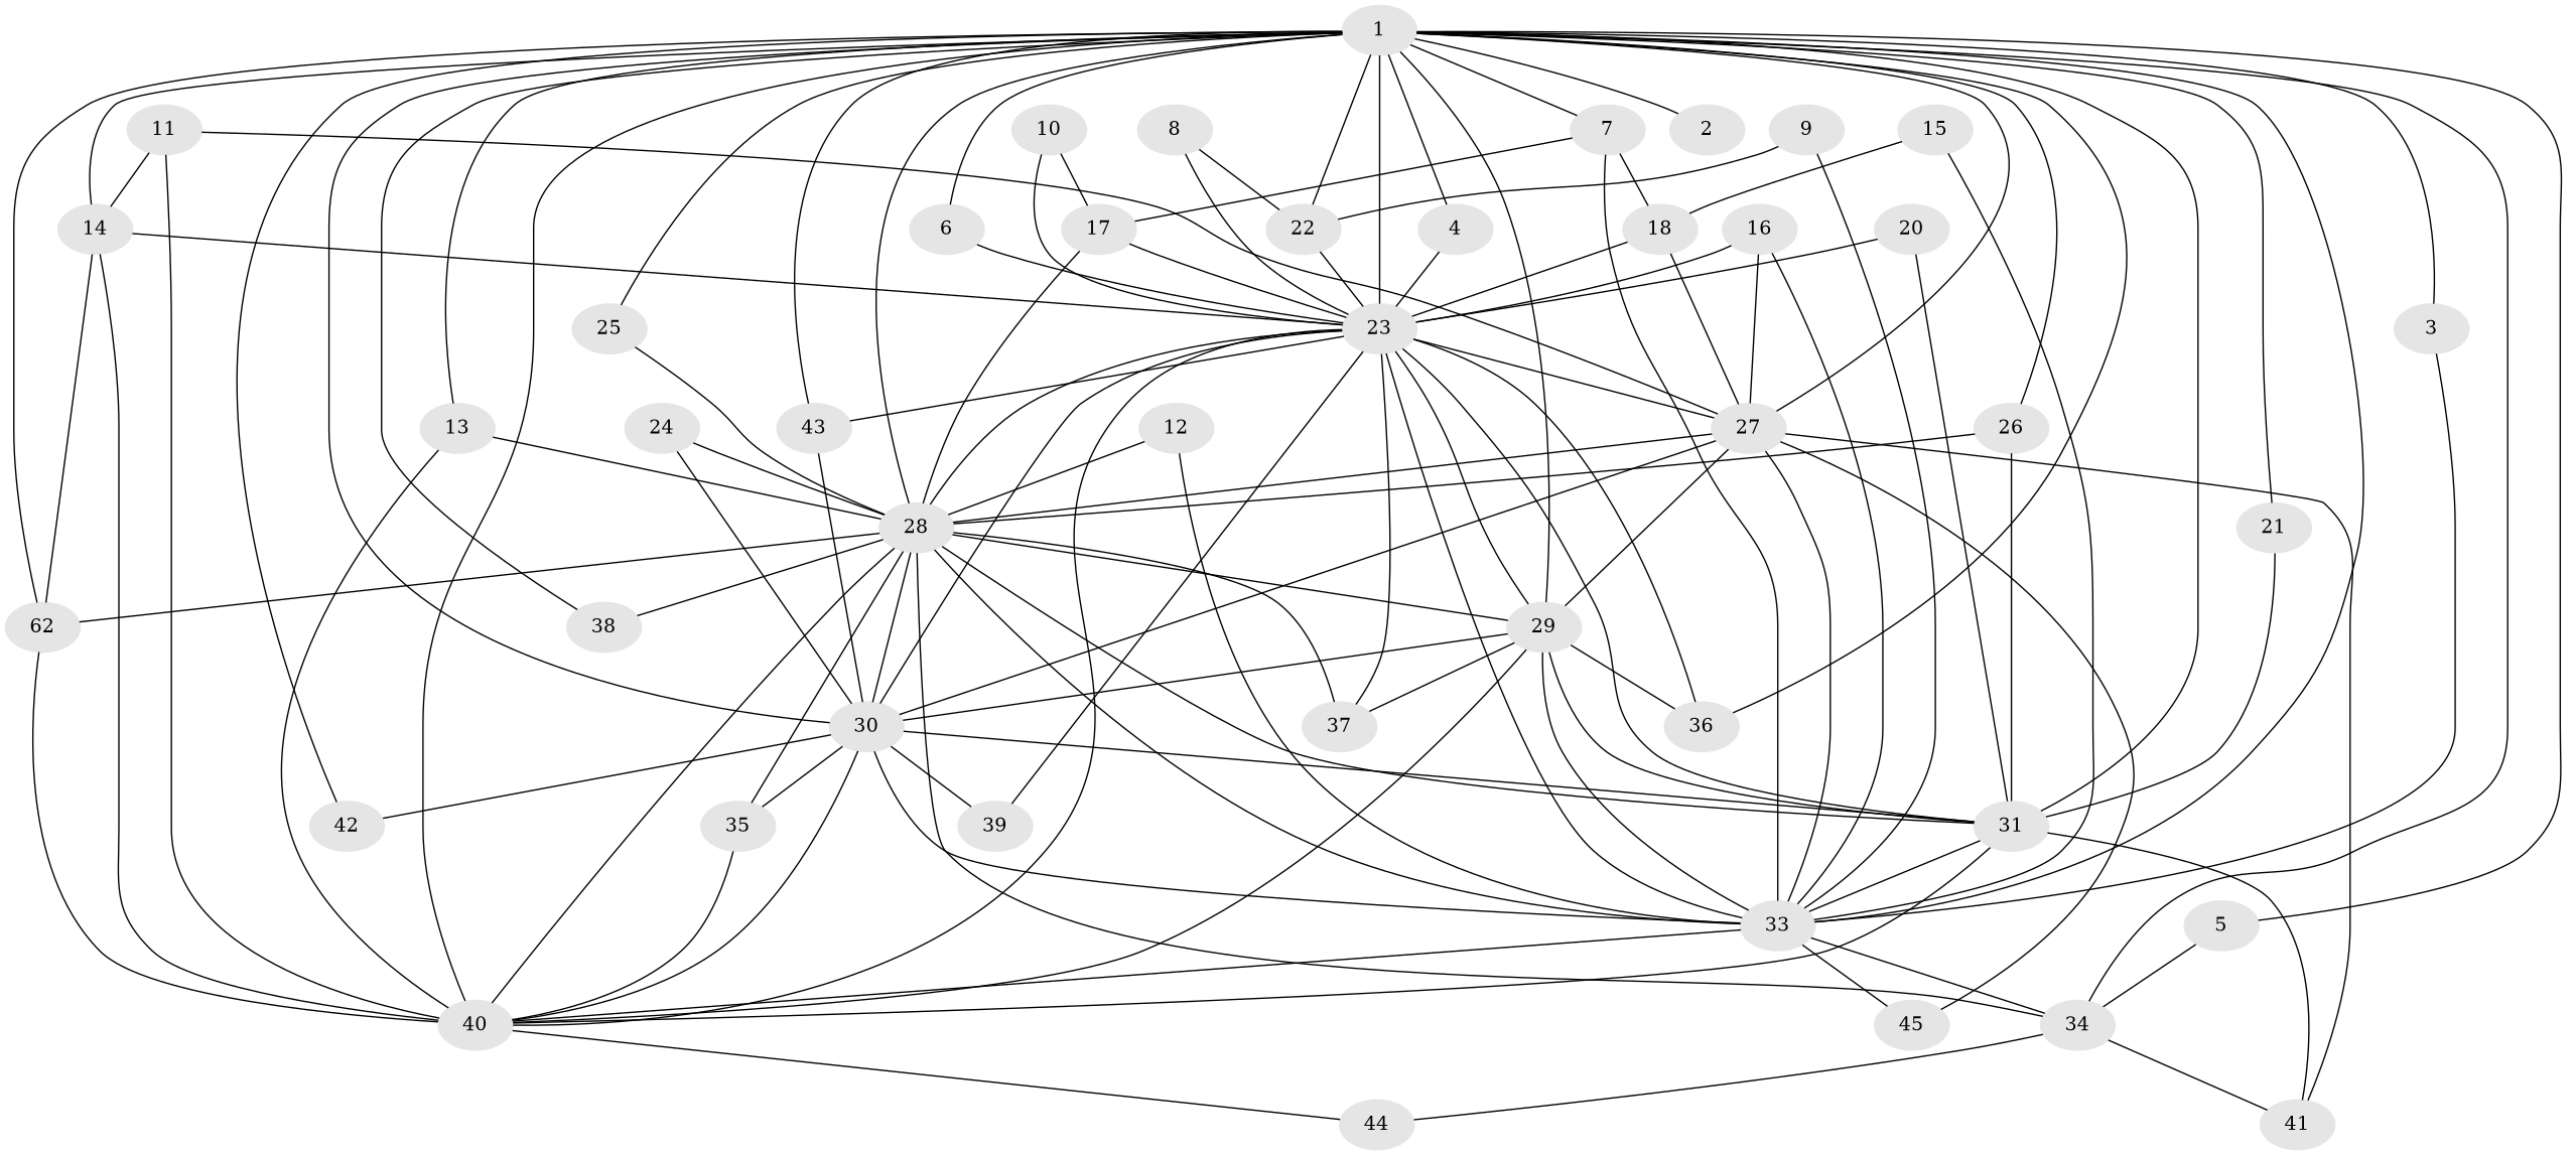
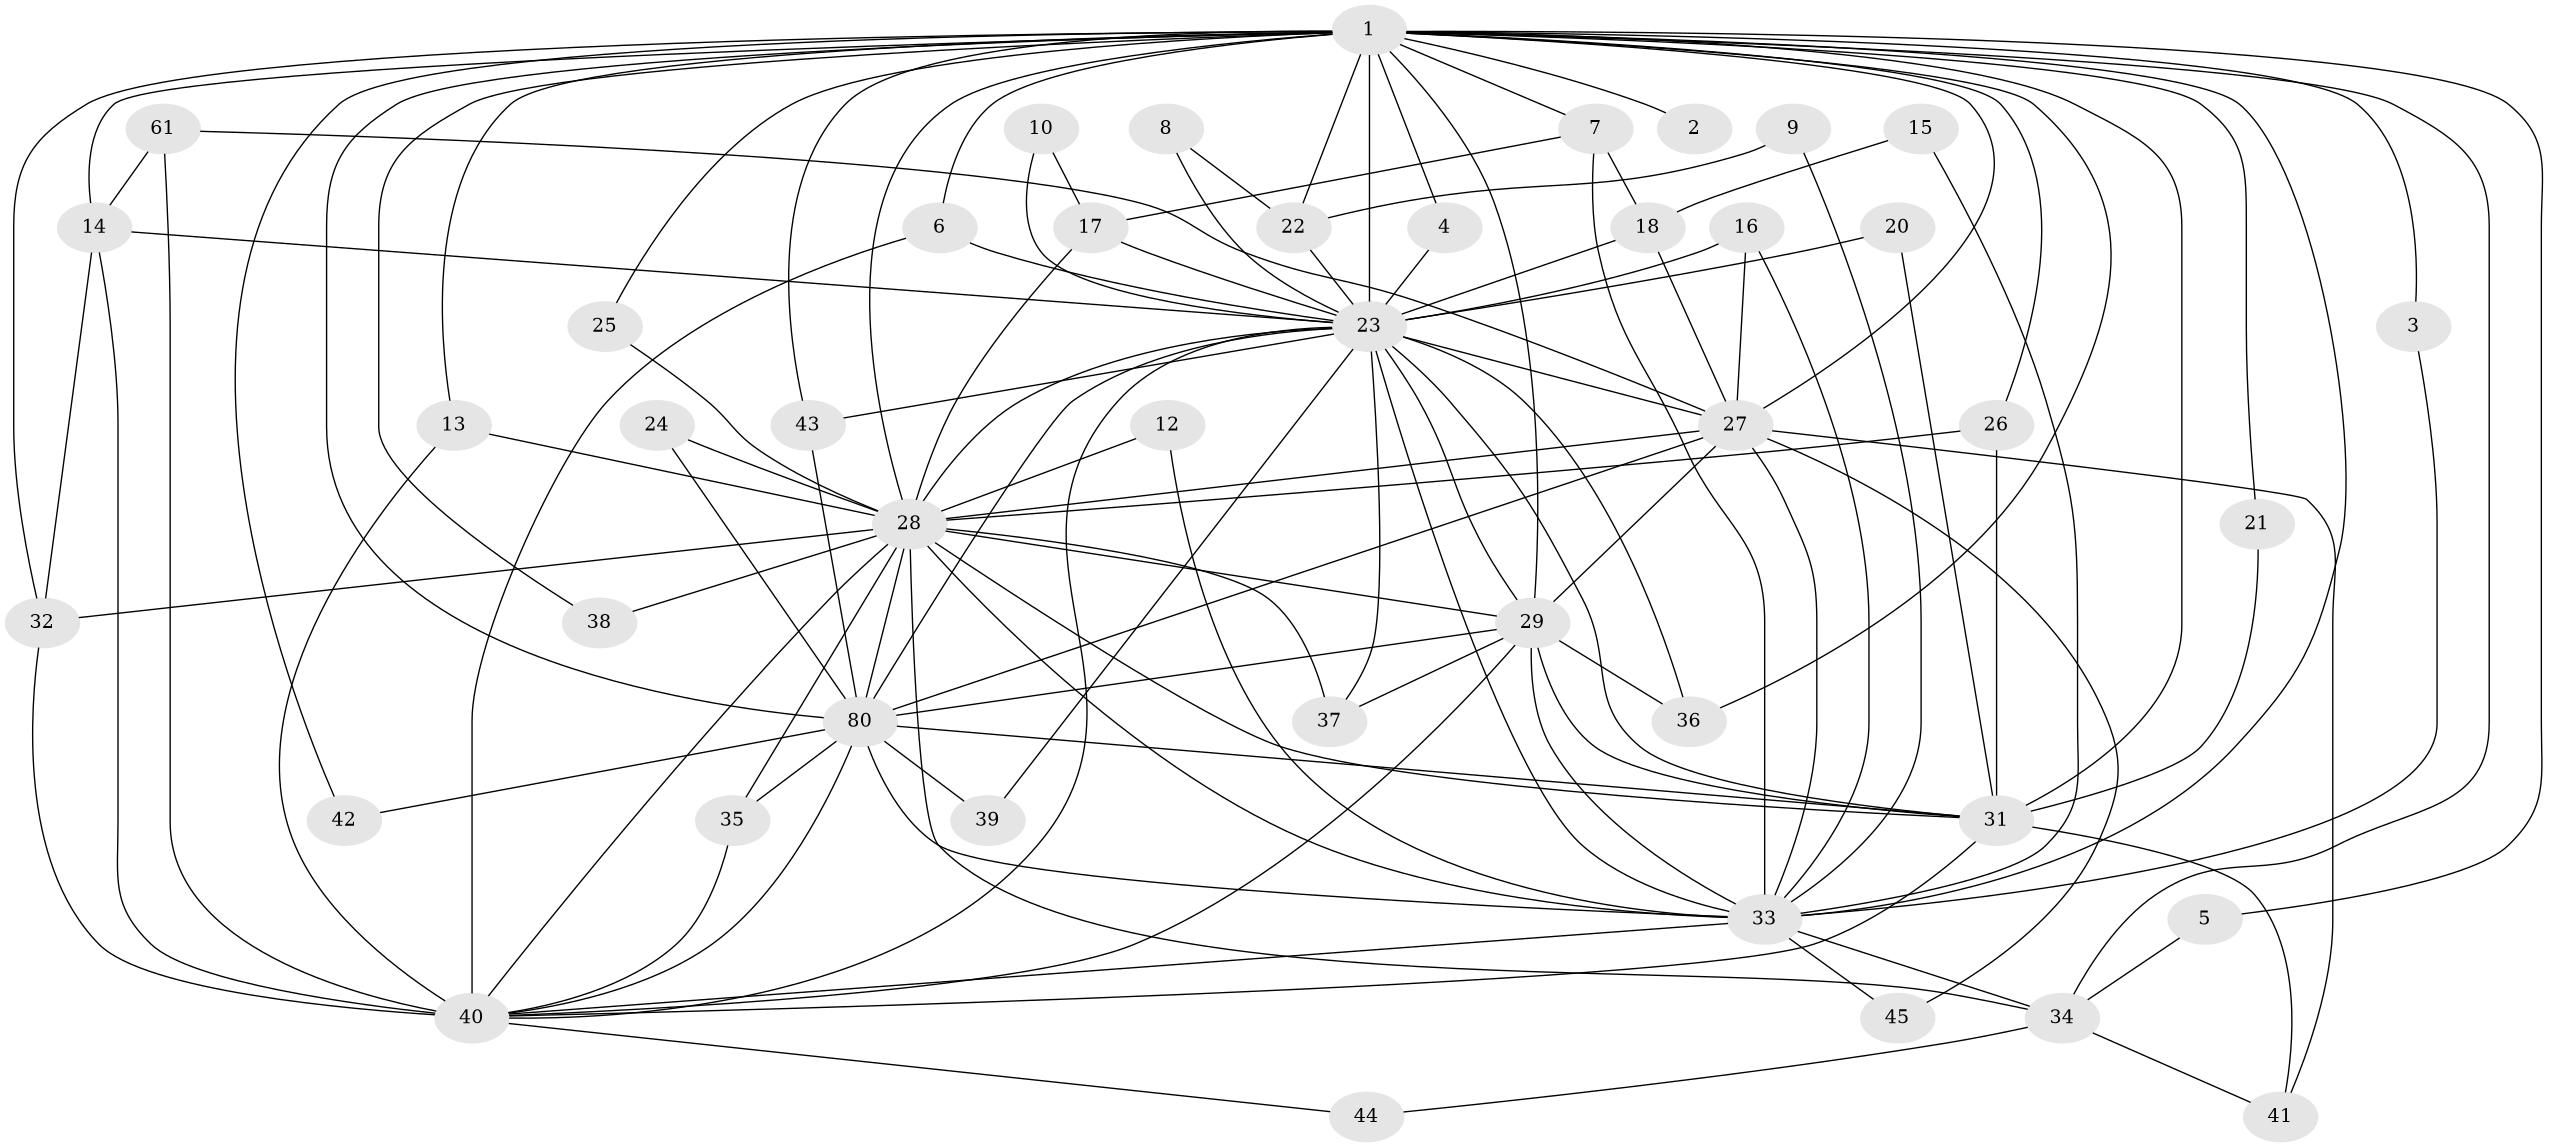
  graph {
    node [color=gray90 style=filled]
    edge [weight=1.0]
    1
    2
    3
    4
    5
    6
    7
    13
    14
    21
    22
    23
    25
    26
    27
    28
    29
-   30
+   30 [label=80]
    31
-   32 [label=62]
+   32
    33
    34
    36
    38
    40
    42
    43
    17
    18
    37
    39
    41
    45
    35
    44
    8
    9
    10
-   11
+   11 [label=61]
    12
    15
    16
    20
    24
    1 -- 2 [weight=2.0]
    1 -- 3
    1 -- 4
    1 -- 5
    1 -- 6
    1 -- 7
    1 -- 13
    1 -- 14
    1 -- 21
    1 -- 22
    1 -- 23 [weight=5.0]
    1 -- 25
    1 -- 26 [weight=2.0]
    1 -- 27
    1 -- 28 [weight=2.0]
    1 -- 29 [weight=2.0]
    1 -- 30 [weight=3.0]
    1 -- 31 [weight=2.0]
    1 -- 32
    1 -- 33 [weight=2.0]
    1 -- 34
    1 -- 36 [weight=2.0]
    1 -- 38 [weight=3.0]
-   1 -- 40 [weight=3.0]
+   6 -- 40 [weight=3.0]
    1 -- 42
    1 -- 43
    3 -- 33
    4 -- 23
    5 -- 34
    6 -- 23
    7 -- 33
    7 -- 17
    7 -- 18
    13 -- 28
    13 -- 40
    14 -- 23
    14 -- 32
    14 -- 40
    21 -- 31
    22 -- 23
    23 -- 27
    23 -- 28 [weight=2.0]
    23 -- 29 [weight=2.0]
    23 -- 30 [weight=2.0]
    23 -- 31 [weight=2.0]
    23 -- 33 [weight=2.0]
    23 -- 36
    23 -- 40 [weight=2.0]
    23 -- 43
    23 -- 37
    23 -- 39
    25 -- 28
    26 -- 28
    26 -- 31 [weight=2.0]
    27 -- 28
    27 -- 29
    27 -- 30
    27 -- 33
    27 -- 41
    27 -- 45
    28 -- 29
    28 -- 30 [weight=2.0]
    28 -- 31
    28 -- 32
    28 -- 33
    28 -- 34
    28 -- 38
    28 -- 40
    28 -- 37
    28 -- 35
    29 -- 30 [weight=2.0]
    29 -- 31
    29 -- 33
    29 -- 36 [weight=2.0]
    29 -- 40
    29 -- 37
    30 -- 31
    30 -- 33 [weight=4.0]
    30 -- 40
    30 -- 42
    30 -- 39
    30 -- 35
-   31 -- 33
    31 -- 40
    31 -- 41 [weight=2.0]
    32 -- 40
    33 -- 34
    33 -- 40
    33 -- 45
    34 -- 41
    34 -- 44
    40 -- 44
    43 -- 30
    17 -- 23
    17 -- 28
    18 -- 23
    18 -- 27
    35 -- 40
    8 -- 22
    8 -- 23 [weight=2.0]
    9 -- 22 [weight=2.0]
    9 -- 33
    10 -- 23
    10 -- 17
    11 -- 14
    11 -- 27
    11 -- 40
    12 -- 28
    12 -- 33
    15 -- 33
    15 -- 18
    16 -- 23
    16 -- 27
    16 -- 33
    20 -- 23
    20 -- 31
    24 -- 28
    24 -- 30
  }
